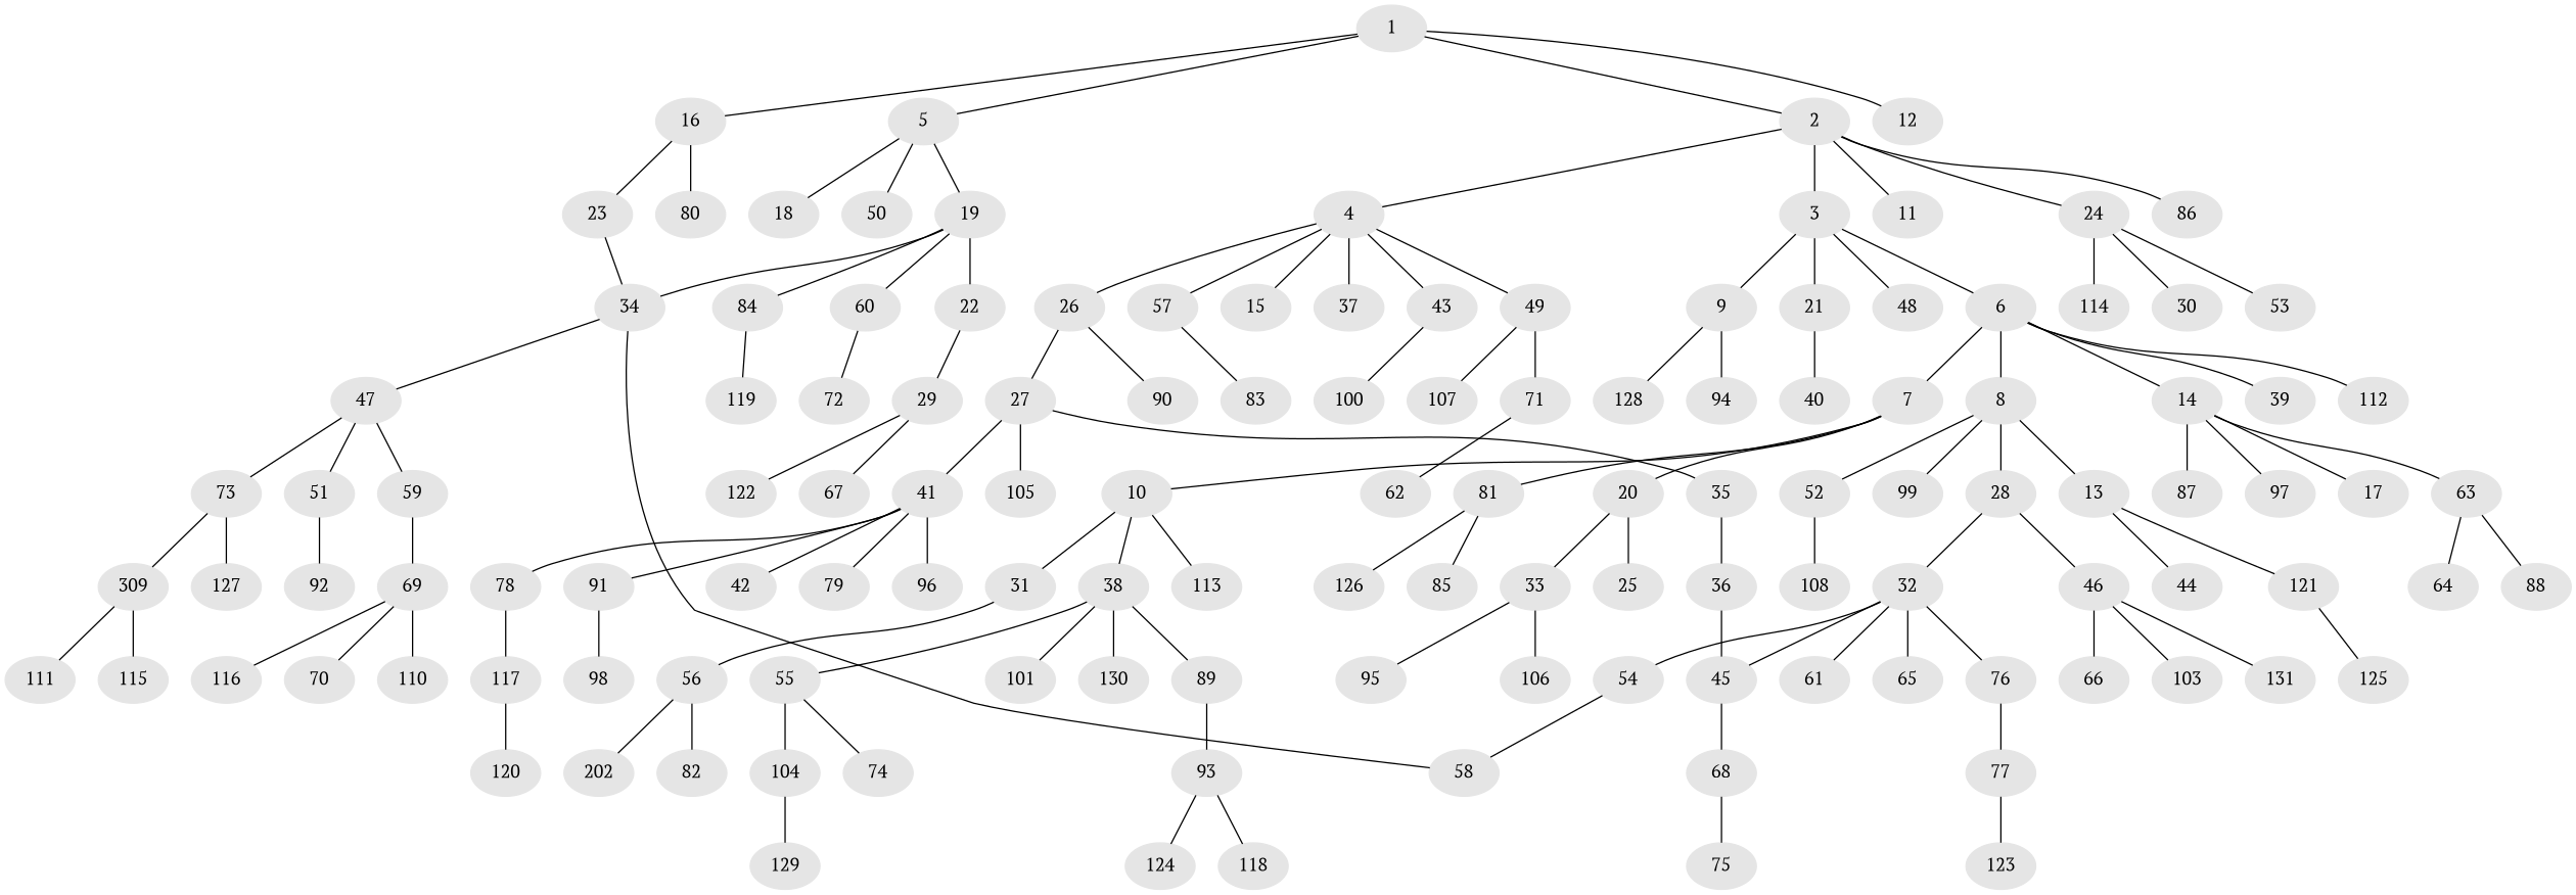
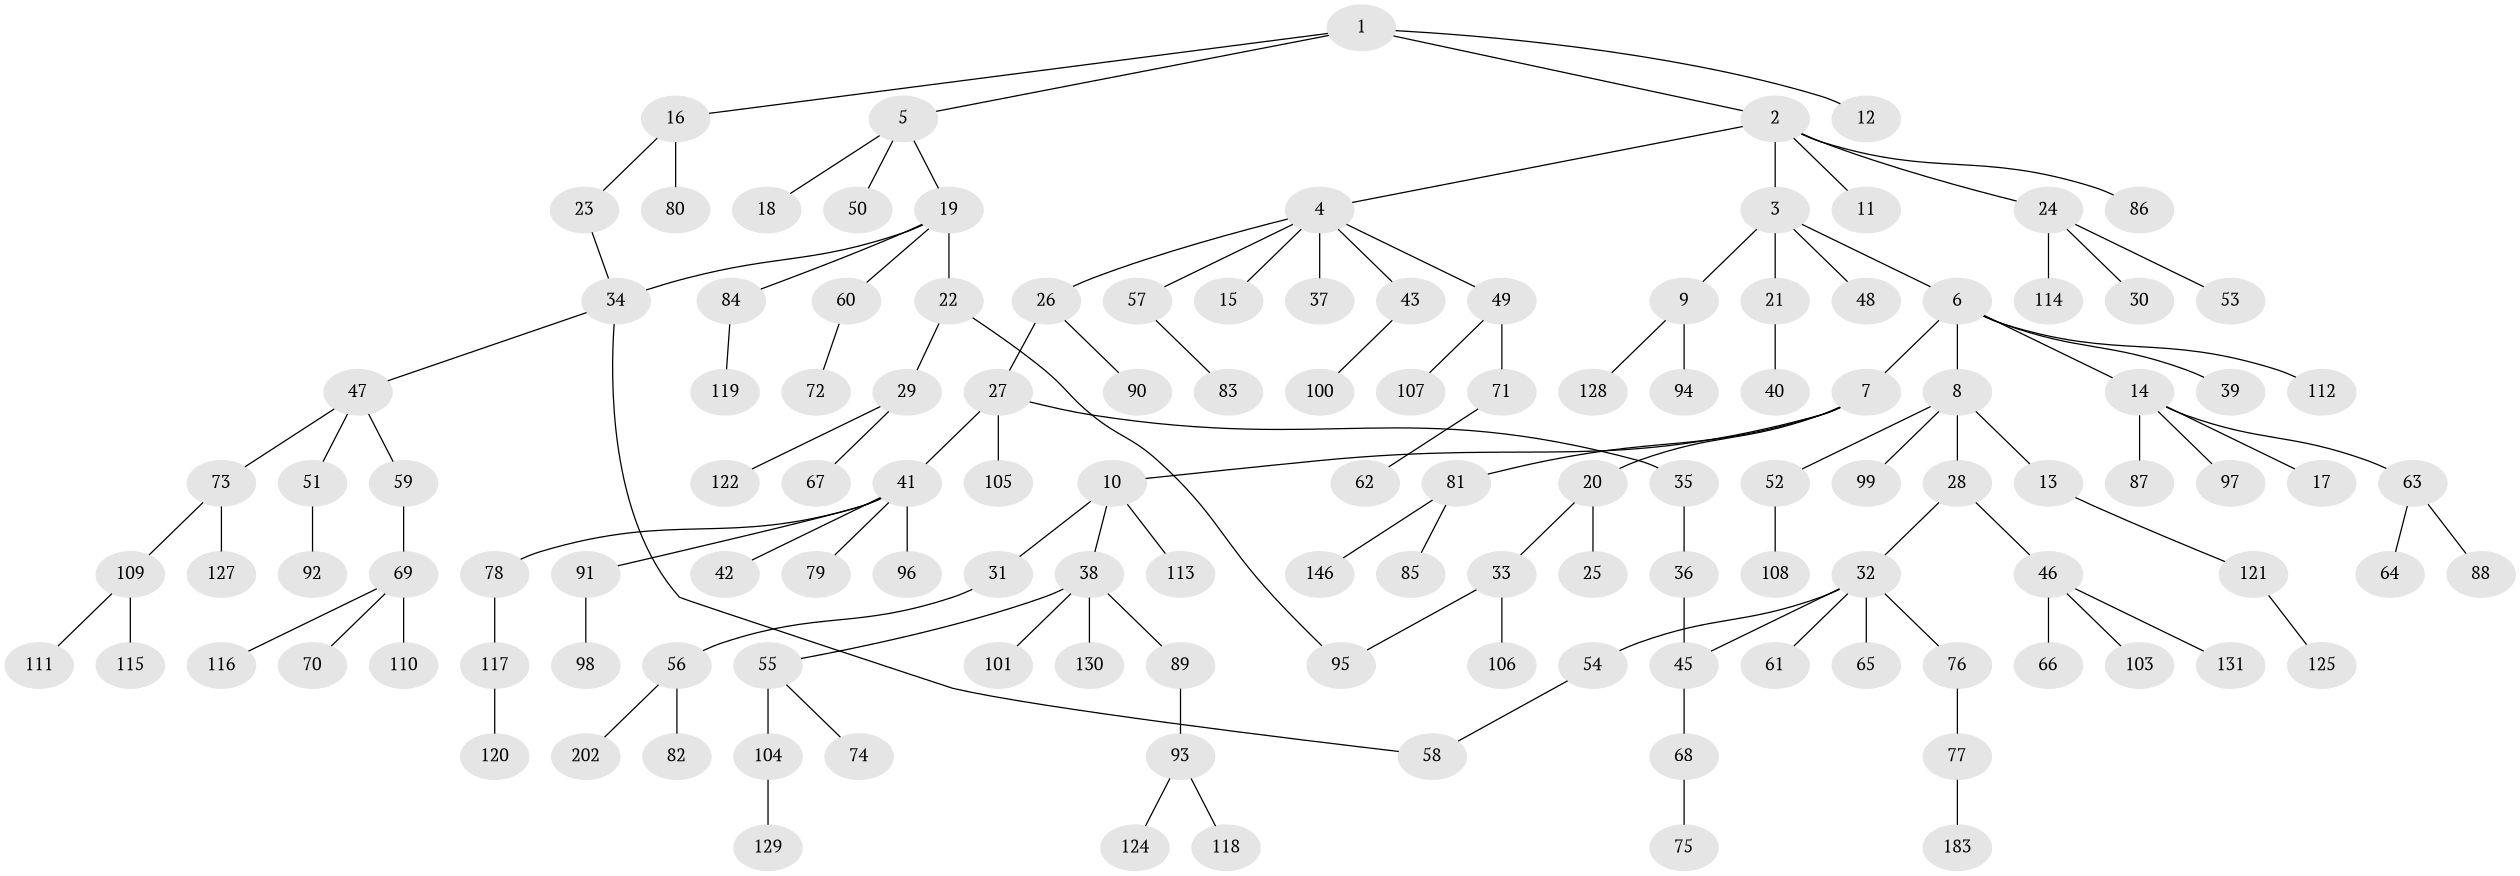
  graph {
    fontname="PT Serif"
    node [color=gray90 fontname="PT Serif" style=filled]
    edge [fontname="PT Serif"]
    1
    2
    5
    12
    16
    3
    4
    11
    24
    86
    18
    19
    50
    23
    80
    6
    9
    21
    48
    15
    26
    37
    43
    49
    57
    30
    53
    114
    7
    8
    14
    39
    112
    94
    128
    40
    27
    90
    100
    71
    107
    83
    22
    34
    60
    84
    10
    20
    81
    13
    28
    52
    99
    17
    63
    87
    97
    31
    38
    113
    25
    33
    85
-   126
-   44
+   126 [label=146]
    121
    32
    46
    108
    56
    55
    89
    101
    130
    125
    64
    88
    29
    95
    47
    58
    72
    119
    106
    67
    122
    35
    41
    105
    36
    42
    78
    79
    91
    96
    54
    61
    65
    76
    45
    66
    103
    131
    82
    n105 [label=202]
    68
    75
    77
    51
    59
    73
    74
    104
    93
    117
    98
    92
    69
-   109 [label=309]
+   109
    127
    62
    129
    70
    110
    116
    111
    115
-   123
+   123 [label=183]
    120
    118
    124
    1 -- 2
    1 -- 5
    1 -- 12
    1 -- 16
    2 -- 3
    2 -- 4
    2 -- 11
    2 -- 24
    2 -- 86
    5 -- 18
    5 -- 19
    5 -- 50
    16 -- 23
    16 -- 80
    3 -- 6
    3 -- 9
    3 -- 21
    3 -- 48
    4 -- 15
    4 -- 26
    4 -- 37
    4 -- 43
    4 -- 49
    4 -- 57
    24 -- 30
    24 -- 53
    24 -- 114
    19 -- 22
    19 -- 34
    19 -- 60
    19 -- 84
    23 -- 34
    6 -- 7
    6 -- 8
    6 -- 14
    6 -- 39
    6 -- 112
    9 -- 94
    9 -- 128
    21 -- 40
    26 -- 27
    26 -- 90
    43 -- 100
    49 -- 71
    49 -- 107
    57 -- 83
    7 -- 10
    7 -- 20
    7 -- 81
    8 -- 13
    8 -- 28
    8 -- 52
    8 -- 99
    14 -- 17
    14 -- 63
    14 -- 87
    14 -- 97
    27 -- 35
    27 -- 41
    27 -- 105
    71 -- 62
    22 -- 29
+   22 -- 95
    34 -- 47
    34 -- 58
    60 -- 72
    84 -- 119
    10 -- 31
    10 -- 38
    10 -- 113
    20 -- 25
    20 -- 33
    81 -- 85
    81 -- 126
-   13 -- 44
    13 -- 121
    28 -- 32
    28 -- 46
    52 -- 108
    63 -- 64
    63 -- 88
    31 -- 56
    38 -- 55
    38 -- 89
    38 -- 101
    38 -- 130
    33 -- 95
    33 -- 106
    121 -- 125
    32 -- 54
    32 -- 61
    32 -- 65
    32 -- 76
    32 -- 45
    46 -- 66
    46 -- 103
    46 -- 131
    56 -- 82
    56 -- n105
    55 -- 74
    55 -- 104
    89 -- 93
    29 -- 67
    29 -- 122
    47 -- 51
    47 -- 59
    47 -- 73
    35 -- 36
    41 -- 42
    41 -- 78
    41 -- 79
    41 -- 91
    41 -- 96
    36 -- 45
    78 -- 117
    91 -- 98
    54 -- 58
    76 -- 77
    45 -- 68
    68 -- 75
    77 -- 123
    51 -- 92
    59 -- 69
    73 -- 109
    73 -- 127
    104 -- 129
    93 -- 118
    93 -- 124
    117 -- 120
    69 -- 70
    69 -- 110
    69 -- 116
    109 -- 111
    109 -- 115
  }
